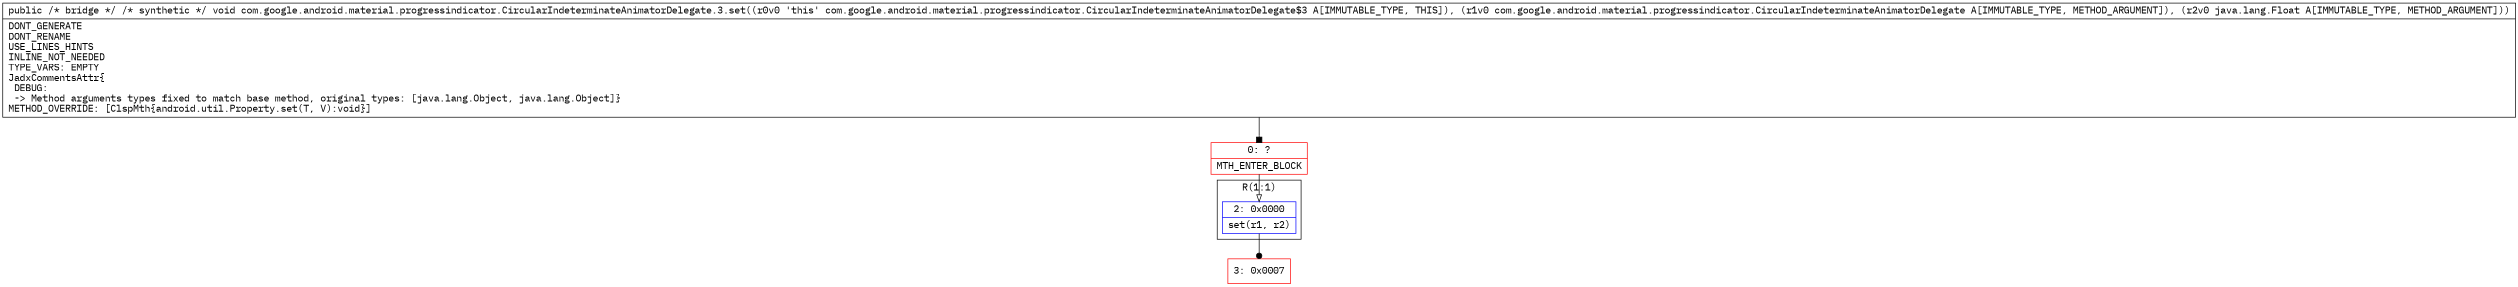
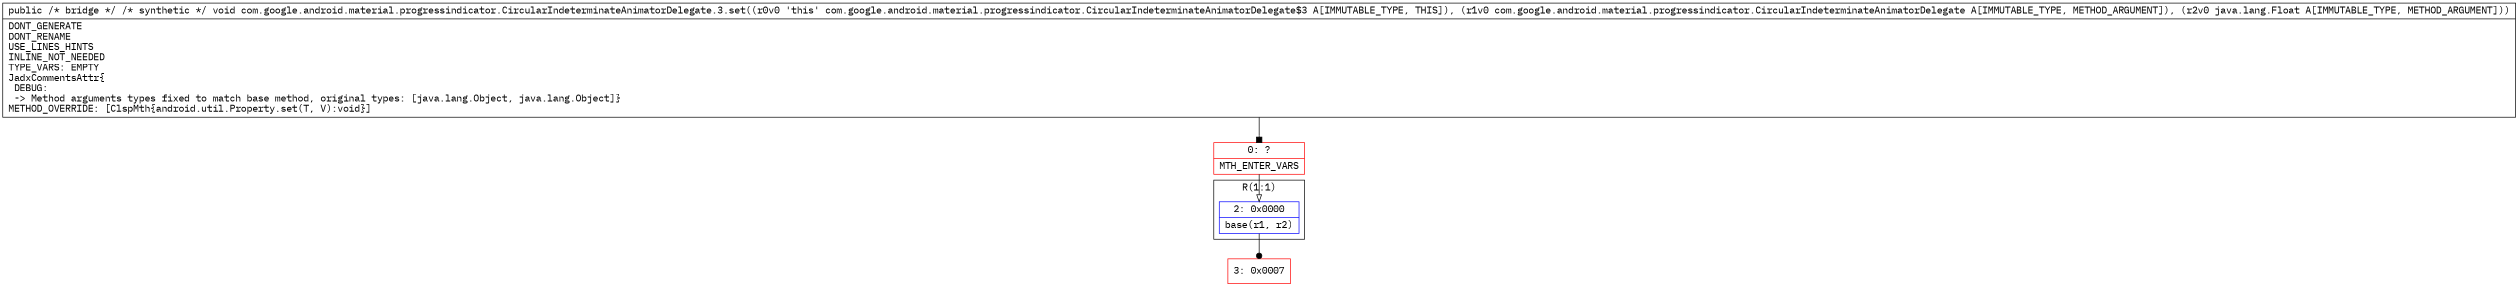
  digraph {
    fontname="IBM Plex Mono"
    node [color=red fontname="IBM Plex Mono" shape=record]
    edge [fontname="IBM Plex Mono"]
-   n1 [color=blue label="{2\:\ 0x0000|set(r1, r2)\l}"]
+   n1 [color=blue label="{2\:\ 0x0000|base(r1, r2)\l}"]
    n2 [label="{3\:\ 0x0007}"]
-   n3 [label="{0\:\ ?|MTH_ENTER_BLOCK\l}"]
+   n3 [label="{0\:\ ?|MTH_ENTER_VARS\l}"]
    n4 [label="{public \/* bridge *\/ \/* synthetic *\/ void com.google.android.material.progressindicator.CircularIndeterminateAnimatorDelegate.3.set((r0v0 'this' com.google.android.material.progressindicator.CircularIndeterminateAnimatorDelegate$3 A[IMMUTABLE_TYPE, THIS]), (r1v0 com.google.android.material.progressindicator.CircularIndeterminateAnimatorDelegate A[IMMUTABLE_TYPE, METHOD_ARGUMENT]), (r2v0 java.lang.Float A[IMMUTABLE_TYPE, METHOD_ARGUMENT]))  | DONT_GENERATE\lDONT_RENAME\lUSE_LINES_HINTS\lINLINE_NOT_NEEDED\lTYPE_VARS: EMPTY\lJadxCommentsAttr\{\l DEBUG: \l \-\> Method arguments types fixed to match base method, original types: [java.lang.Object, java.lang.Object]\}\lMETHOD_OVERRIDE: [ClspMth\{android.util.Property.set(T, V):void\}]\l}" color=""]
    subgraph cluster_1 {
      label="R(1:1)"
      n1
    }
    n1 -> n2 [arrowhead=dot]
    n3 -> n1 [arrowhead=onormal]
    n4 -> n3 [arrowhead=box]
  }
